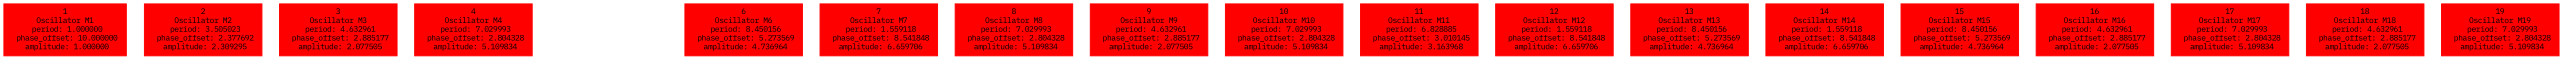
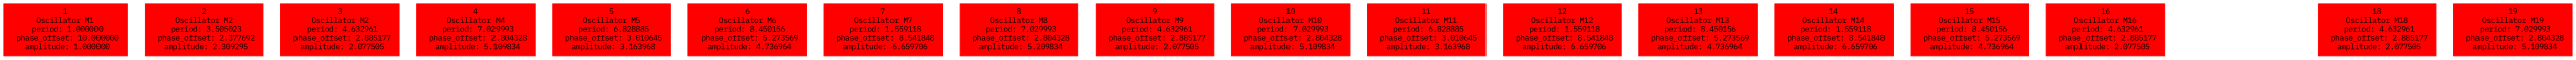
  digraph {
    forcelabels=true
    fontname="IBM Plex Mono"
    node [color=red fontsize=8 shape=box style=filled fontname="IBM Plex Mono"]
    n1 [label=<1<BR />Oscillator M1<BR /> period: 1.000000<BR /> phase_offset: 10.000000<BR /> amplitude: 1.000000>]
    n2 [label=<2<BR />Oscillator M2<BR /> period: 3.505023<BR /> phase_offset: 2.377692<BR /> amplitude: 2.309295>]
-   n3 [label=<3<BR />Oscillator M3<BR /> period: 4.632961<BR /> phase_offset: 2.885177<BR /> amplitude: 2.077505>]
+   n3 [label=<3<BR />Oscillator M2<BR /> period: 4.632961<BR /> phase_offset: 2.885177<BR /> amplitude: 2.077505>]
    n4 [label=<4<BR />Oscillator M4<BR /> period: 7.029993<BR /> phase_offset: 2.804328<BR /> amplitude: 5.109834>]
+   n5 [label=<5<BR />Oscillator M5<BR /> period: 6.828885<BR /> phase_offset: 3.010645<BR /> amplitude: 3.163968>]
    n6 [label=<6<BR />Oscillator M6<BR /> period: 8.450156<BR /> phase_offset: 5.273569<BR /> amplitude: 4.736964>]
    n7 [label=<7<BR />Oscillator M7<BR /> period: 1.559118<BR /> phase_offset: 8.541848<BR /> amplitude: 6.659706>]
-   n8 [label=<8<BR />Oscillator M8<BR /> period: 7.029993<BR /> phase_offset: 2.804328<BR /> amplitude: 5.109834>]
+   n8 [label=<8<BR />Oscillator M8<BR /> period: 7.029993<BR /> phase_offset: 2.804328<BR /> amplitude: 5.209834>]
    n9 [label=<9<BR />Oscillator M9<BR /> period: 4.632961<BR /> phase_offset: 2.885177<BR /> amplitude: 2.077505>]
    n10 [label=<10<BR />Oscillator M10<BR /> period: 7.029993<BR /> phase_offset: 2.804328<BR /> amplitude: 5.109834>]
-   n11 [label=<11<BR />Oscillator M11<BR /> period: 6.828885<BR /> phase_offset: 3.010145<BR /> amplitude: 3.163968>]
+   n11 [label=<11<BR />Oscillator M11<BR /> period: 6.828885<BR /> phase_offset: 3.010645<BR /> amplitude: 3.163968>]
    n12 [label=<12<BR />Oscillator M12<BR /> period: 1.559118<BR /> phase_offset: 8.541848<BR /> amplitude: 6.659706>]
    n13 [label=<13<BR />Oscillator M13<BR /> period: 8.450156<BR /> phase_offset: 5.273569<BR /> amplitude: 4.736964>]
    n14 [label=<14<BR />Oscillator M14<BR /> period: 1.559118<BR /> phase_offset: 8.541848<BR /> amplitude: 6.659706>]
    n15 [label=<15<BR />Oscillator M15<BR /> period: 8.450156<BR /> phase_offset: 5.273569<BR /> amplitude: 4.736964>]
    n16 [label=<16<BR />Oscillator M16<BR /> period: 4.632961<BR /> phase_offset: 2.885177<BR /> amplitude: 2.077505>]
-   n17 [label=<17<BR />Oscillator M17<BR /> period: 7.029993<BR /> phase_offset: 2.804328<BR /> amplitude: 5.109834>]
    n18 [label=<18<BR />Oscillator M18<BR /> period: 4.632961<BR /> phase_offset: 2.885177<BR /> amplitude: 2.077505>]
    n19 [label=<19<BR />Oscillator M19<BR /> period: 7.029993<BR /> phase_offset: 2.804328<BR /> amplitude: 5.109834>]
  }
